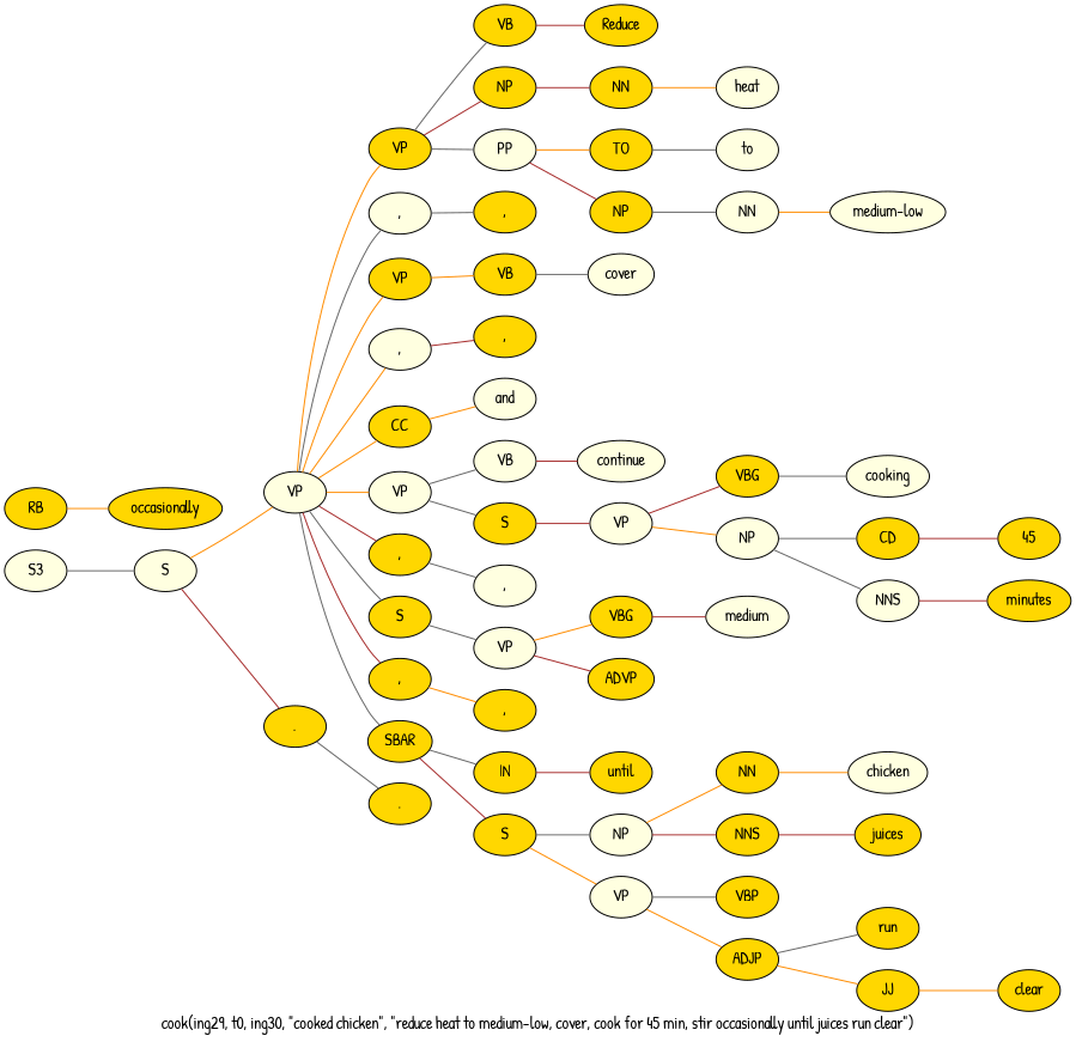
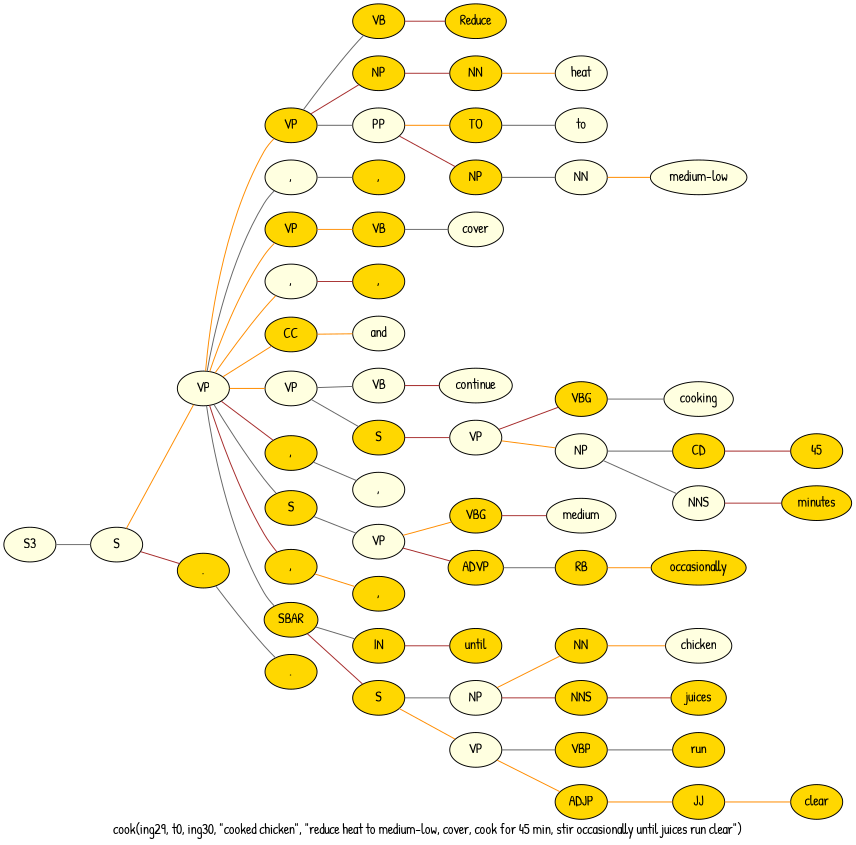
  graph {
    fontname="Patrick Hand"
    label="cook(ing29, t0, ing30, \"cooked chicken\", \"reduce heat to medium-low, cover, cook for 45 min, stir occasionally until juices run clear\")"
    rankdir=LR
    node [fillcolor=gold fontname="Patrick Hand" style=filled]
    edge [color=gray40 fontname="Patrick Hand"]
    n1 [fillcolor=lightyellow label=S3]
    n2 [fillcolor=lightyellow label=S]
    n3 [fillcolor=lightyellow label=VP]
    n4 [label="."]
    n5 [label=VP]
    n6 [fillcolor=lightyellow label=","]
    n7 [label=VP]
    n8 [fillcolor=lightyellow label=","]
    n9 [label=CC]
    n10 [fillcolor=lightyellow label=VP]
    n11 [label=","]
    n12 [label=S]
    n13 [label=","]
    n14 [label=SBAR]
    n15 [label="."]
    n16 [label=VB]
    n17 [label=NP]
    n18 [fillcolor=lightyellow label=PP]
    n19 [label=","]
    n20 [label=VB]
    n21 [label=","]
    n22 [fillcolor=lightyellow label=and]
    n23 [fillcolor=lightyellow label=VB]
    n24 [label=S]
    n25 [fillcolor=lightyellow label=","]
    n26 [fillcolor=lightyellow label=VP]
    n27 [label=","]
    n28 [label=IN]
    n29 [label=S]
    n30 [label=Reduce]
    n31 [label=NN]
    n32 [label=TO]
    n33 [label=NP]
    n34 [fillcolor=lightyellow label=heat]
    n35 [fillcolor=lightyellow label=to]
    n36 [fillcolor=lightyellow label=NN]
    n37 [fillcolor=lightyellow label="medium-low"]
    n38 [fillcolor=lightyellow label=cover]
    n39 [fillcolor=lightyellow label=continue]
    n40 [fillcolor=lightyellow label=VP]
    n41 [label=VBG]
    n42 [fillcolor=lightyellow label=NP]
    n43 [fillcolor=lightyellow label=cooking]
    n44 [label=CD]
    n45 [fillcolor=lightyellow label=NNS]
    n46 [label=45]
    n47 [label=minutes]
    n48 [label=VBG]
    n49 [label=ADVP]
    n50 [fillcolor=lightyellow label=medium]
    n51 [label=RB]
    n52 [label=occasionally]
    n53 [label=until]
    n54 [fillcolor=lightyellow label=NP]
    n55 [fillcolor=lightyellow label=VP]
    n56 [label=NN]
    n57 [label=NNS]
    n58 [label=VBP]
    n59 [label=ADJP]
    n60 [fillcolor=lightyellow label=chicken]
    n61 [label=juices]
    n62 [label=run]
    n63 [label=JJ]
    n64 [label=clear]
    n1 -- n2
    n2 -- n3 [color=darkorange]
    n2 -- n4 [color=brown]
    n3 -- n5 [color=darkorange]
    n3 -- n6
    n3 -- n7 [color=darkorange]
    n3 -- n8 [color=darkorange]
    n3 -- n9 [color=darkorange]
    n3 -- n10 [color=darkorange]
    n3 -- n11 [color=brown]
    n3 -- n12
    n3 -- n13 [color=brown]
    n3 -- n14
    n4 -- n15
    n5 -- n16
    n5 -- n17 [color=brown]
    n5 -- n18
    n6 -- n19
    n7 -- n20 [color=darkorange]
    n8 -- n21 [color=brown]
    n9 -- n22 [color=darkorange]
    n10 -- n23
    n10 -- n24
    n11 -- n25
    n12 -- n26
    n13 -- n27 [color=darkorange]
    n14 -- n28
    n14 -- n29 [color=brown]
    n16 -- n30 [color=brown]
    n17 -- n31 [color=brown]
    n18 -- n32 [color=darkorange]
    n18 -- n33 [color=brown]
    n20 -- n38
    n23 -- n39 [color=brown]
    n24 -- n40 [color=brown]
    n26 -- n48 [color=darkorange]
    n26 -- n49 [color=brown]
    n28 -- n53 [color=brown]
    n29 -- n54
    n29 -- n55 [color=darkorange]
    n31 -- n34 [color=darkorange]
    n32 -- n35
    n33 -- n36
    n36 -- n37 [color=darkorange]
    n40 -- n41 [color=brown]
    n40 -- n42 [color=darkorange]
    n41 -- n43
    n42 -- n44
    n42 -- n45
    n44 -- n46 [color=brown]
    n45 -- n47 [color=brown]
    n48 -- n50 [color=brown]
+   n49 -- n51
    n51 -- n52 [color=darkorange]
    n54 -- n56 [color=darkorange]
    n54 -- n57 [color=brown]
    n55 -- n58
    n55 -- n59 [color=darkorange]
    n56 -- n60 [color=darkorange]
    n57 -- n61 [color=brown]
-   n59 -- n62
+   n58 -- n62
    n59 -- n63 [color=darkorange]
    n63 -- n64 [color=darkorange]
  }
